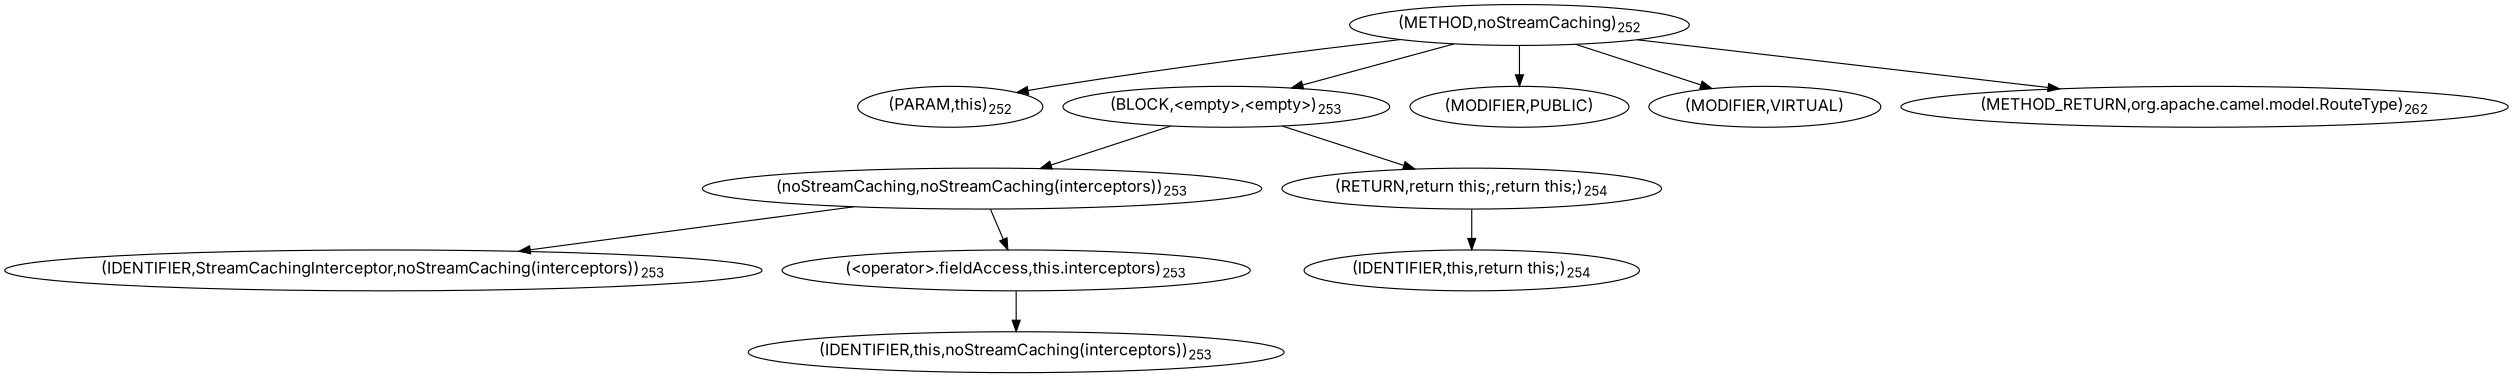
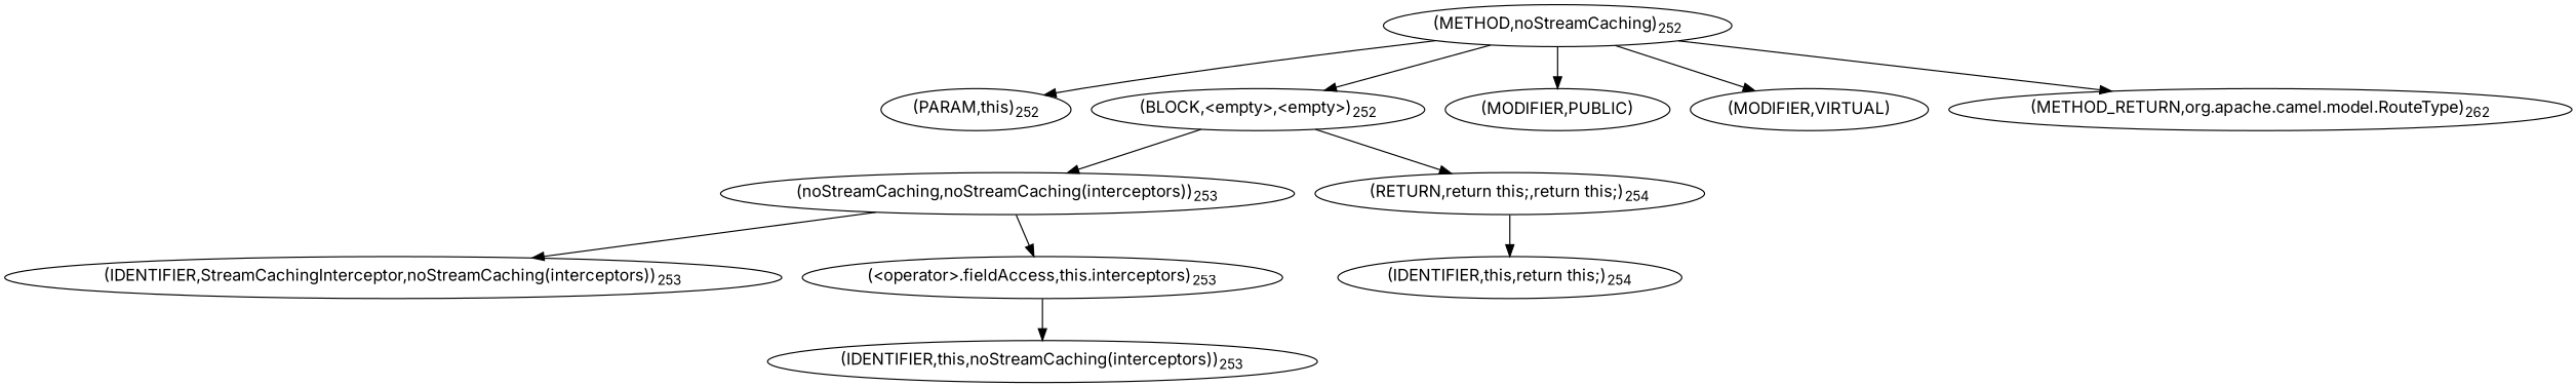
  digraph {
    fontname=Inter
    node [fontname=Inter]
    edge [fontname=Inter]
    n1 [label=<(METHOD,noStreamCaching)<SUB>252</SUB>>]
    n2 [label=<(PARAM,this)<SUB>252</SUB>>]
-   n3 [label=<(BLOCK,&lt;empty&gt;,&lt;empty&gt;)<SUB>253</SUB>>]
+   n3 [label=<(BLOCK,&lt;empty&gt;,&lt;empty&gt;)<SUB>252</SUB>>]
    n4 [label=<(MODIFIER,PUBLIC)>]
    n5 [label=<(MODIFIER,VIRTUAL)>]
    n6 [label=<(METHOD_RETURN,org.apache.camel.model.RouteType)<SUB>262</SUB>>]
    n7 [label=<(noStreamCaching,noStreamCaching(interceptors))<SUB>253</SUB>>]
    n8 [label=<(RETURN,return this;,return this;)<SUB>254</SUB>>]
    n9 [label=<(IDENTIFIER,StreamCachingInterceptor,noStreamCaching(interceptors))<SUB>253</SUB>>]
    n10 [label=<(&lt;operator&gt;.fieldAccess,this.interceptors)<SUB>253</SUB>>]
    n11 [label=<(IDENTIFIER,this,return this;)<SUB>254</SUB>>]
    n12 [label=<(IDENTIFIER,this,noStreamCaching(interceptors))<SUB>253</SUB>>]
    n1 -> n2
    n1 -> n3
    n1 -> n4
    n1 -> n5
    n1 -> n6
    n3 -> n7
    n3 -> n8
    n7 -> n9
    n7 -> n10
    n8 -> n11
    n10 -> n12
  }
